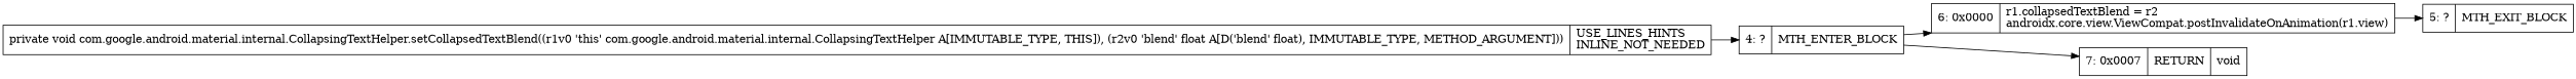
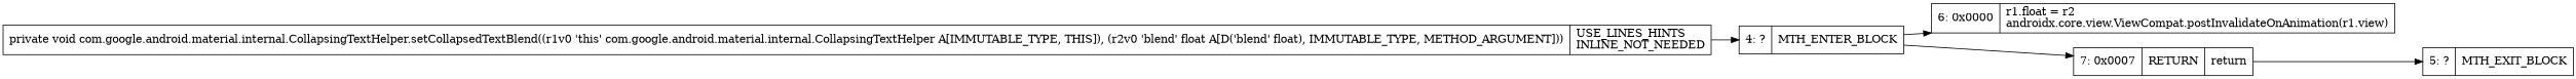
  digraph {
    rankdir=LR
    node [shape=record]
    n1 [label="{4\:\ ?|MTH_ENTER_BLOCK\l}"]
-   n2 [label="{6\:\ 0x0000|r1.collapsedTextBlend = r2\landroidx.core.view.ViewCompat.postInvalidateOnAnimation(r1.view)\l}"]
-   n3 [label="{7\:\ 0x0007|RETURN\l|void\l}"]
+   n2 [label="{6\:\ 0x0000|r1.float = r2\landroidx.core.view.ViewCompat.postInvalidateOnAnimation(r1.view)\l}"]
+   n3 [label="{7\:\ 0x0007|RETURN\l|return\l}"]
    n4 [label="{5\:\ ?|MTH_EXIT_BLOCK\l}"]
    n5 [label="{private void com.google.android.material.internal.CollapsingTextHelper.setCollapsedTextBlend((r1v0 'this' com.google.android.material.internal.CollapsingTextHelper A[IMMUTABLE_TYPE, THIS]), (r2v0 'blend' float A[D('blend' float), IMMUTABLE_TYPE, METHOD_ARGUMENT]))  | USE_LINES_HINTS\lINLINE_NOT_NEEDED\l}"]
    n1 -> n2
    n1 -> n3
-   n2 -> n4
+   n3 -> n4
    n5 -> n1
  }
